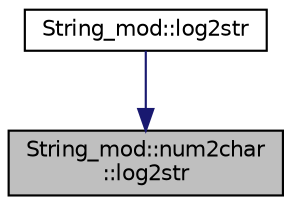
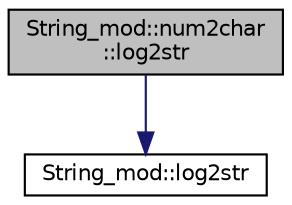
  digraph {
    rankdir=TB
    node [color=black fontname=Helvetica fontsize=10 shape=record style=filled]
    n1 [fillcolor=grey75 fontcolor=black height=0.2 label="String_mod::num2char\l::log2str" width=0.4]
    n2 [fillcolor=white height=0.2 label="String_mod::log2str" width=0.4]
-   n2 -> n1 [color=midnightblue fontname=Helvetica fontsize=10 labelfontname=Helvetica labelfontsize=10 style=solid]
+   n1 -> n2 [color=midnightblue fontname=Helvetica fontsize=10 labelfontname=Helvetica labelfontsize=10 style=solid]
  }
